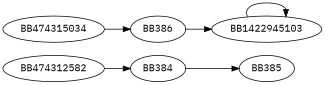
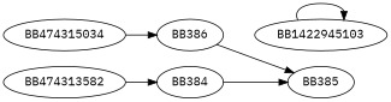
  digraph {
    fontname="IBM Plex Mono"
    rankdir=LR
    node [fontname="IBM Plex Mono"]
    edge [fontname="IBM Plex Mono"]
    n1 [label=BB384]
-   BB474313582 [label=BB474312582]
+   BB474313582
    BB385
    BB474315034
    BB386
    BB1422945103
    n1 -> BB385
    BB474313582 -> n1
    BB474315034 -> BB386
-   BB386 -> BB1422945103
+   BB386 -> BB385
    BB1422945103 -> BB1422945103
  }
